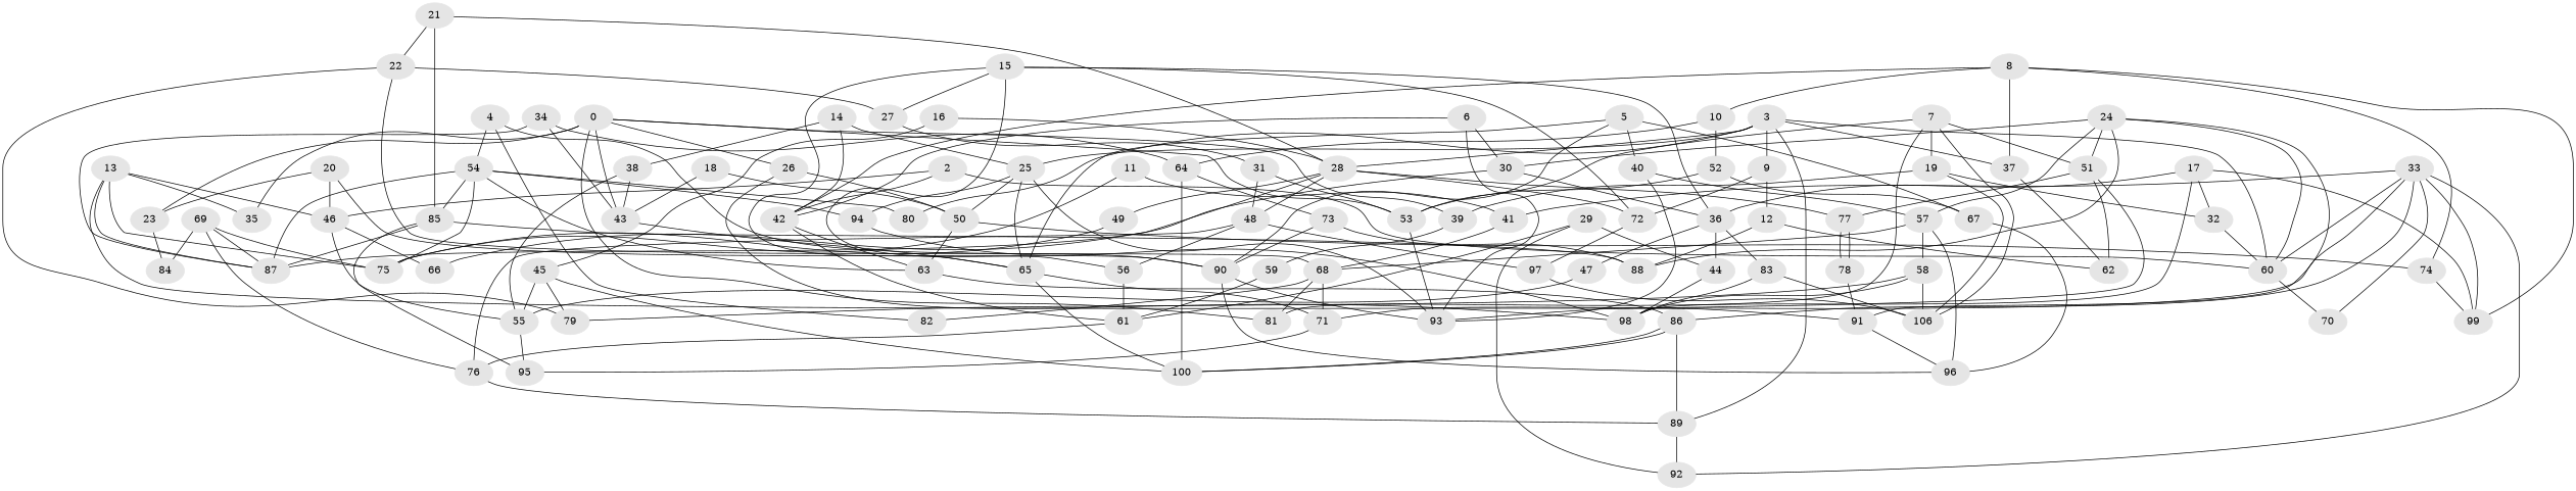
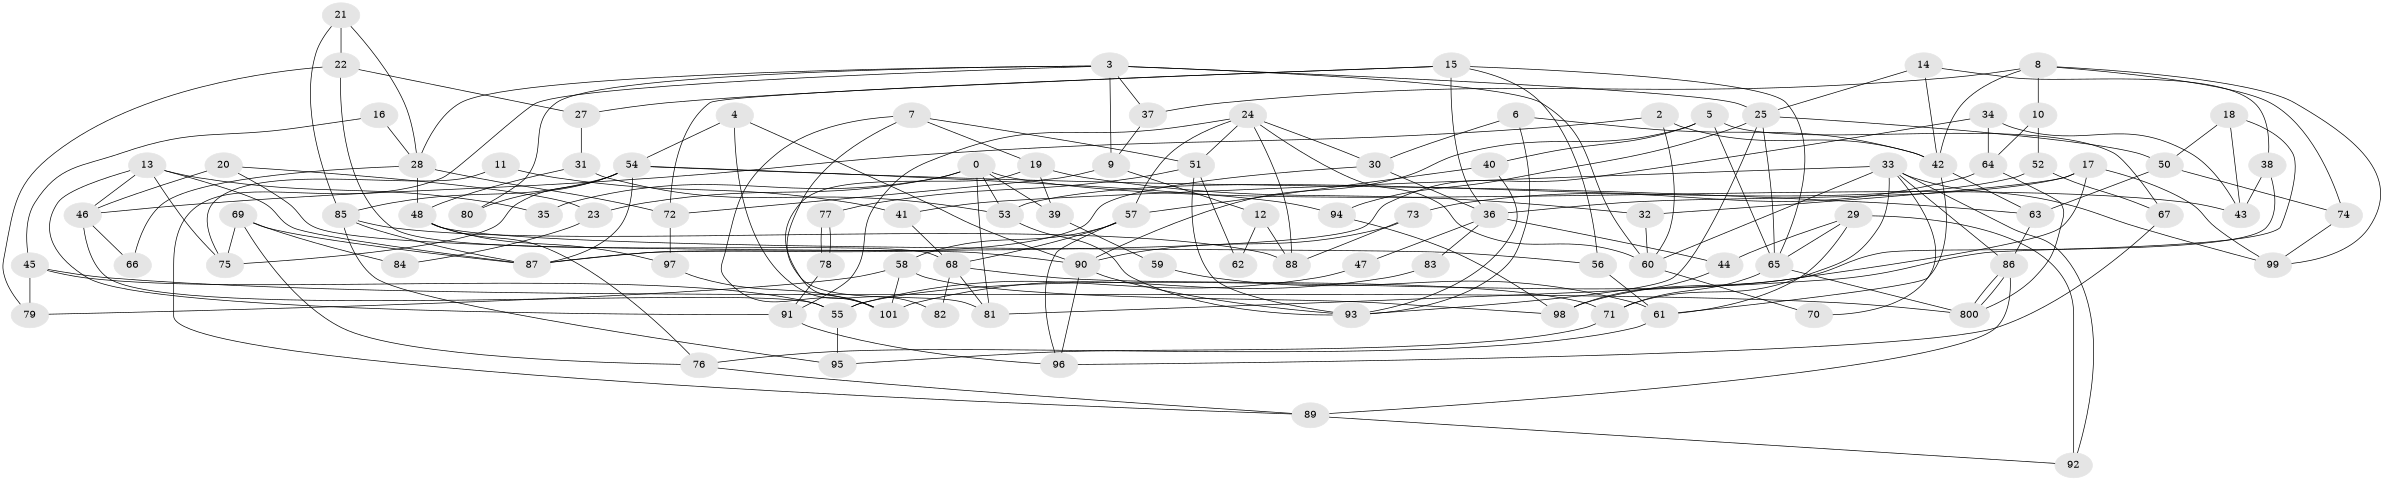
  graph {
    node [color=gray90 style=filled]
    n1 [label=0]
    23
-   26
    35
    39
    43
    53
    81
    84
    98
    50
    59
    65
    93
    2
    42
    46
    60
    61
    63
    66
    55
    70
    3
    9
    25
    28
    37
    80
    89
    12
    72
    94
    48
-   49
    77
    62
    92
    4
    54
    82
    90
    75
    87
    85
    96
    5
    40
    67
    57
    71
-   100
+   100 [label=800]
    6
    30
    36
    7
    19
    51
-   101 [label=106]
+   101
    32
    8
    10
    74
    99
    52
    64
    88
    97
    73
    11
    41
    68
    13
    91
    14
    38
    15
    27
    56
    31
    44
    47
    83
    16
    45
    79
    17
    18
    20
    21
    22
    95
    24
    58
    76
    78
    29
    33
    86
    34
    69
    n1 -- 23
-   n1 -- 26
    n1 -- 35
    n1 -- 39
    n1 -- 43
    n1 -- 53
    n1 -- 81
    23 -- 84
-   26 -- 98
-   26 -- 50
    39 -- 59
-   43 -- 65
+   29 -- 65
    53 -- 93
    50 -- 63
    50 -- 74
    59 -- 61
    65 -- 71
    65 -- 100
    2 -- 42
    2 -- 46
    2 -- 60
    42 -- 61
    42 -- 63
    46 -- 66
    46 -- 55
    60 -- 70
    61 -- 76
    63 -- 86
    55 -- 95
    3 -- 60
    3 -- 9
    3 -- 25
    3 -- 28
    3 -- 37
    3 -- 80
    3 -- 89
    9 -- 12
    9 -- 72
    25 -- 50
    25 -- 65
    25 -- 93
    25 -- 94
    28 -- 66
    28 -- 72
    28 -- 48
-   28 -- 49
-   28 -- 77
-   37 -- 62
+   37 -- 9
    89 -- 92
    12 -- 62
    12 -- 88
    72 -- 97
    94 -- 98
    48 -- 97
    48 -- 56
    48 -- 76
-   49 -- 75
    77 -- 78
    77 -- 78
    4 -- 54
    4 -- 82
    4 -- 90
    54 -- 63
    54 -- 80
    54 -- 94
    54 -- 75
    54 -- 87
    54 -- 85
    90 -- 93
    90 -- 96
    85 -- 87
    85 -- 88
    85 -- 95
    5 -- 65
    5 -- 90
    5 -- 40
    5 -- 67
    40 -- 93
    40 -- 57
    67 -- 96
    57 -- 96
    57 -- 68
    57 -- 58
    71 -- 95
    6 -- 93
    6 -- 42
    6 -- 30
    30 -- 87
    30 -- 36
    36 -- 44
    36 -- 47
    36 -- 83
-   7 -- 53
    7 -- 81
    7 -- 19
    7 -- 51
    7 -- 101
    19 -- 39
    19 -- 101
    19 -- 32
    51 -- 93
    51 -- 77
    51 -- 62
    32 -- 60
    8 -- 42
    8 -- 37
    8 -- 10
    8 -- 74
    8 -- 99
    10 -- 52
    10 -- 64
    74 -- 99
    52 -- 53
    52 -- 67
    64 -- 100
    64 -- 73
    97 -- 101
    73 -- 90
    73 -- 88
    11 -- 75
    11 -- 41
    41 -- 68
    68 -- 81
    68 -- 82
    68 -- 71
    13 -- 35
    13 -- 46
    13 -- 75
    13 -- 87
    13 -- 91
    91 -- 96
    14 -- 42
    14 -- 25
    14 -- 38
    38 -- 43
    38 -- 55
    15 -- 65
    15 -- 72
    15 -- 36
    15 -- 27
    15 -- 56
    27 -- 31
    56 -- 61
    31 -- 53
    31 -- 48
    44 -- 98
    47 -- 55
-   83 -- 98
    83 -- 101
    16 -- 28
    16 -- 45
    45 -- 55
    45 -- 100
    45 -- 79
    17 -- 98
    17 -- 36
    17 -- 32
    17 -- 99
    18 -- 43
+   18 -- 81
    18 -- 50
    20 -- 23
    20 -- 46
    20 -- 90
    21 -- 28
    21 -- 85
    21 -- 22
    22 -- 68
    22 -- 27
    22 -- 79
    24 -- 60
    24 -- 57
    24 -- 30
    24 -- 51
    24 -- 88
    24 -- 91
    58 -- 98
    58 -- 101
    58 -- 79
    76 -- 89
    78 -- 91
    29 -- 61
    29 -- 92
    29 -- 44
    33 -- 60
    33 -- 70
    33 -- 92
    33 -- 71
    33 -- 99
    33 -- 41
    33 -- 86
    86 -- 89
    86 -- 100
    86 -- 100
    34 -- 43
    34 -- 87
    34 -- 64
    69 -- 84
    69 -- 75
    69 -- 87
    69 -- 76
  }
